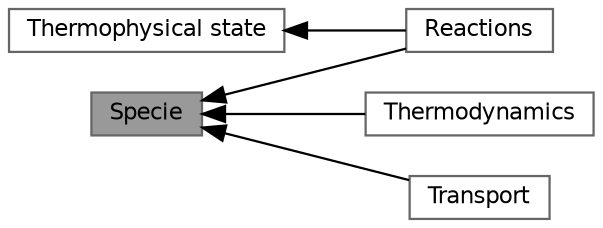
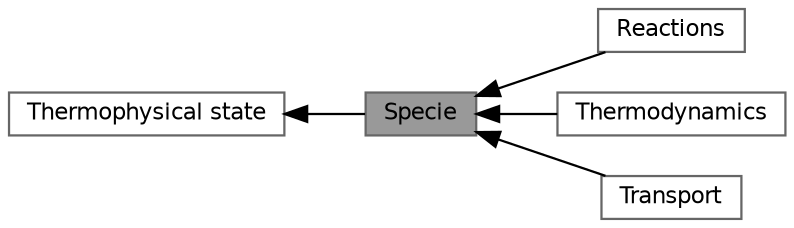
  digraph {
    rankdir=LR
    node [color=grey40 fillcolor=white fontname=Helvetica fontsize=10 shape=box style=filled]
    edge [dir=back fontname=Helvetica fontsize=10 labelfontname=Helvetica labelfontsize=10 shape=plaintext style=solid]
    n1 [color=gray40 fillcolor=grey60 fontcolor=black height=0.2 label=Specie width=0.4]
    n2 [height=0.2 label=Reactions width=0.4]
    n3 [height=0.2 label=Thermodynamics width=0.4]
    n4 [height=0.2 label=Transport width=0.4]
    n5 [height=0.2 label="Thermophysical state" width=0.4]
    n1 -> n2
    n1 -> n3
    n1 -> n4
-   n5 -> n2
+   n5 -> n1
  }
